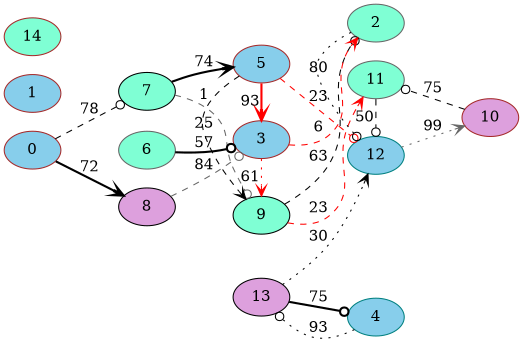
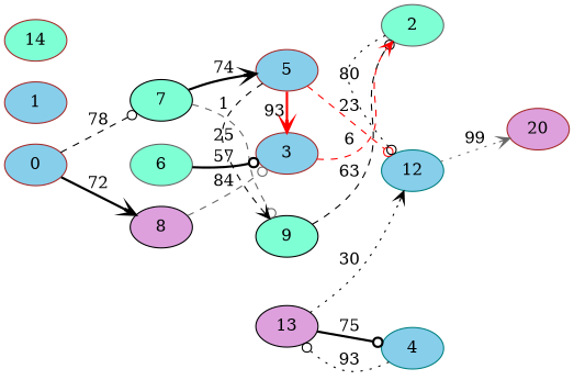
  digraph {
    rankdir=LR
    ranksep=equally
    node [color=brown fillcolor=skyblue style=filled]
    edge [arrowhead=odot color=black style=dashed]
    0
    7 [color=black fillcolor=aquamarine]
    8 [color=black fillcolor=plum]
    9 [color=black fillcolor=aquamarine]
    5
    3
-   11 [color=gray40 fillcolor=aquamarine]
    2 [color=gray40 fillcolor=aquamarine]
    12 [color=teal]
-   10 [fillcolor=plum]
+   10 [fillcolor=plum label=20]
    1
    4 [color=teal]
    13 [color=black fillcolor=plum]
    6 [color=gray40 fillcolor=aquamarine]
    14 [fillcolor=aquamarine]
    subgraph sub_1 {
      rank=same
      0
    }
    subgraph sub_2 {
      rank=same
      7
      8
    }
    subgraph sub_3 {
      rank=same
      9
      5
      3
    }
    subgraph sub_4 {
      rank=same
-     11
      2
      12
    }
    subgraph sub_5 {
      rank=same
      10
    }
    subgraph sub_6 {
      rank=same
    }
    subgraph sub_7 {
      rank=same
      1
    }
    subgraph sub_8 {
      rank=same
      4
    }
    subgraph sub_9 {
      rank=same
      13
    }
    subgraph sub_10 {
      rank=same
    }
    subgraph sub_11 {
      rank=same
      6
    }
    subgraph sub_12 {
      rank=same
    }
    subgraph sub_13 {
      rank=same
      14
    }
    0 -> 7 [label=78]
    0 -> 8 [arrowhead=vee label=72 style=bold]
    7 -> 9 [color=gray40 label=1]
    7 -> 5 [arrowhead=vee label=74 style=bold]
    8 -> 3 [color=gray40 label=84]
-   9 -> 11 [arrowhead=vee color=red label=23]
    9 -> 2 [label=63]
    5 -> 9 [arrowhead=vee label=25]
    5 -> 3 [arrowhead=vee color=red label=93 style=bold]
    5 -> 12 [color=red label=23]
-   3 -> 9 [arrowhead=vee color=red label=61 style=dotted]
    3 -> 2 [arrowhead=vee color=red label=6]
-   11 -> 12 [label=50]
    2 -> 12 [label=80 style=dotted]
    12 -> 10 [arrowhead=vee color=gray40 label=99 style=dotted]
-   10 -> 11 [label=75]
    4 -> 13 [label=93 style=dotted]
    13 -> 12 [arrowhead=vee label=30 style=dotted]
    13 -> 4 [label=75 style=bold]
    6 -> 3 [label=57 style=bold]
  }
